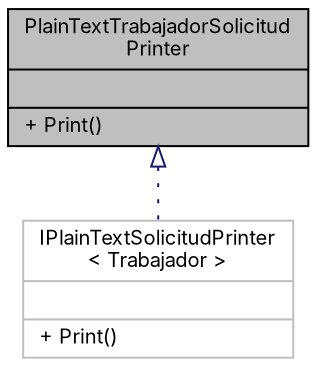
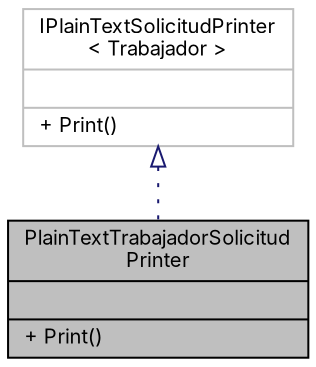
  digraph {
    fontname=Inter
    node [fontname=Inter fontsize=10 shape=record style=filled]
    n1 [color=black fillcolor=grey75 fontcolor=black height=0.2 label="{PlainTextTrabajadorSolicitud\lPrinter\n||+ Print()\l}" width=0.4]
    n2 [color=grey75 fillcolor=white height=0.2 label="{IPlainTextSolicitudPrinter\l\< Trabajador \>\n||+ Print()\l}" width=0.4]
-   n1 -> n2 [arrowtail=onormal color=midnightblue dir=back fontname=Inter fontsize=10 labelfontname=Helvetica labelfontsize=10 style=dotted]
+   n2 -> n1 [arrowtail=onormal color=midnightblue dir=back fontname=Inter fontsize=10 labelfontname=Helvetica labelfontsize=10 style=dotted]
  }
